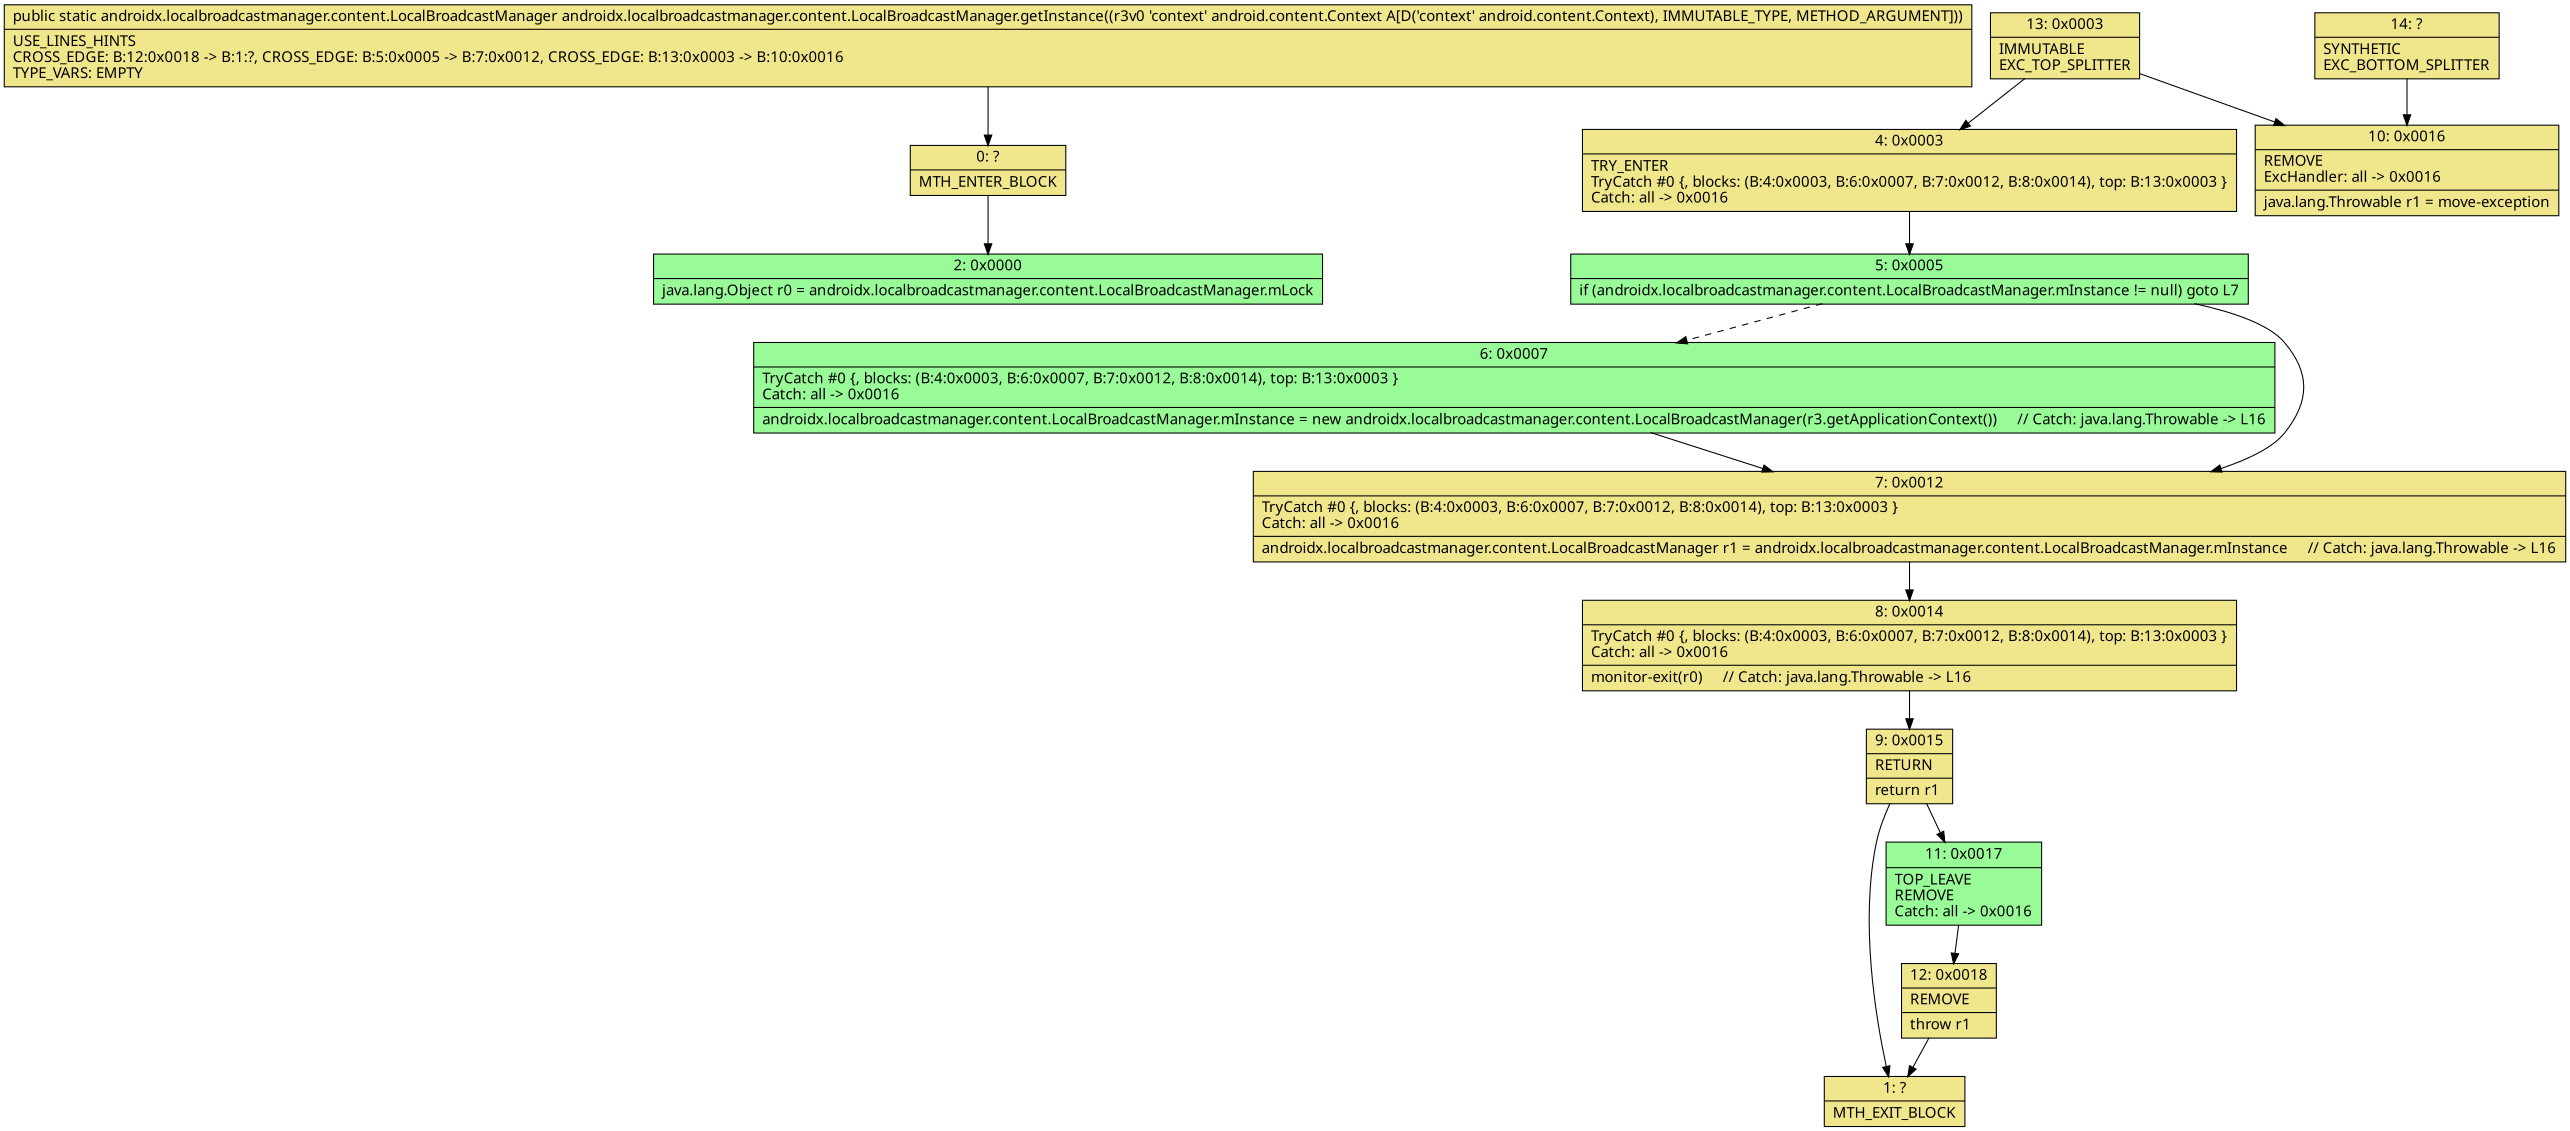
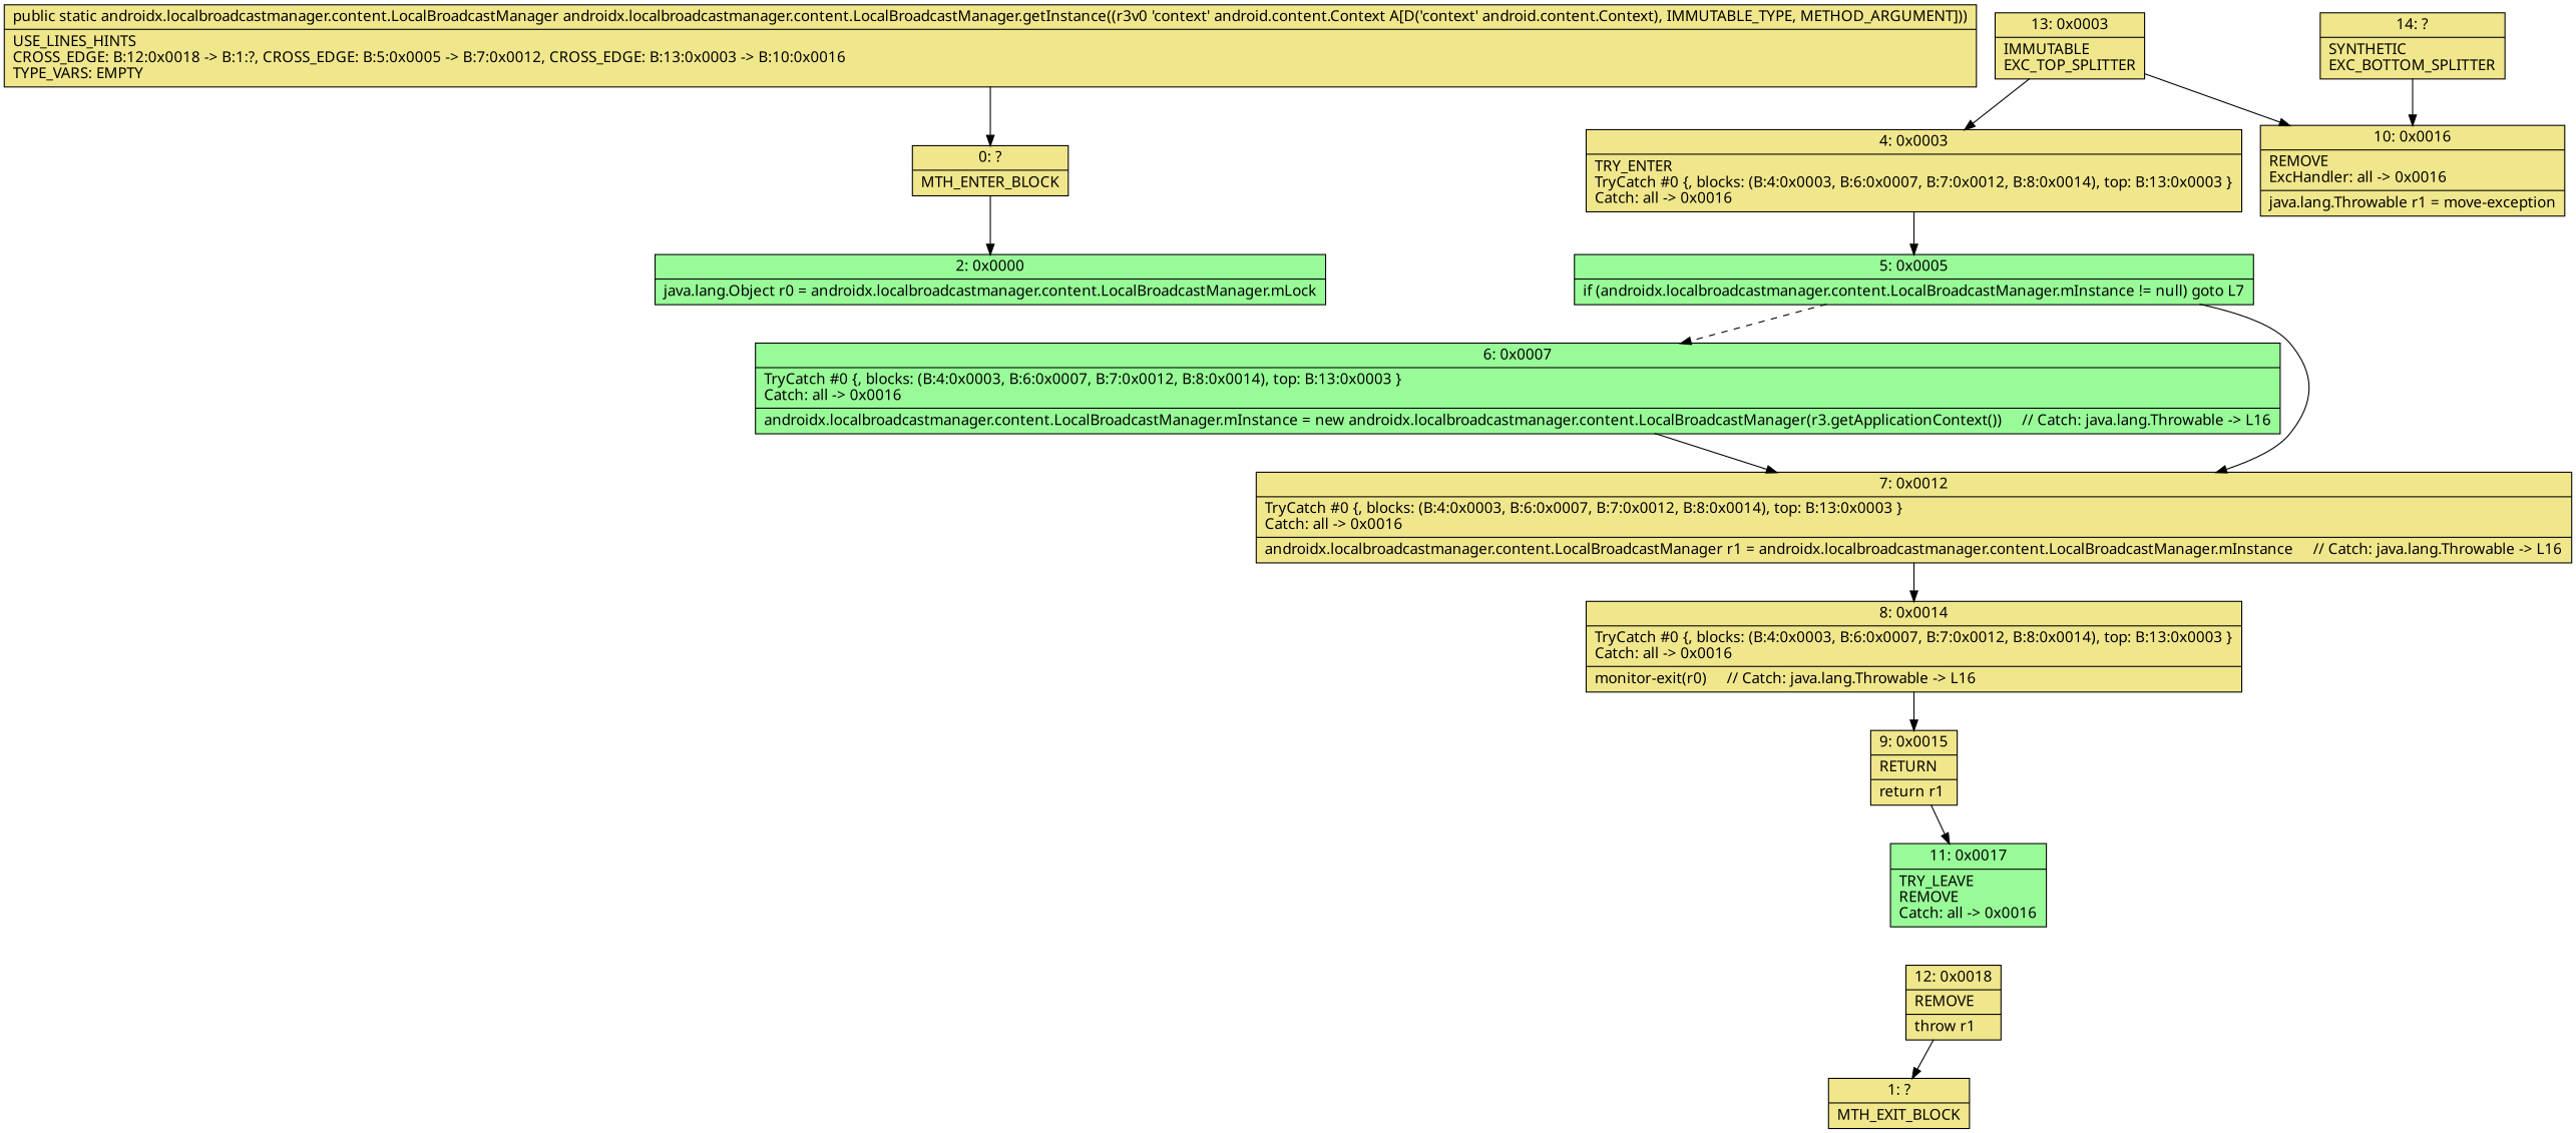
  digraph {
    fontname="Noto Sans"
    node [fillcolor=khaki fontname="Noto Sans" shape=record style=filled]
    edge [fontname="Noto Sans"]
    n1 [label="{0\:\ ?|MTH_ENTER_BLOCK\l}"]
    n2 [fillcolor=palegreen label="{2\:\ 0x0000|java.lang.Object r0 = androidx.localbroadcastmanager.content.LocalBroadcastManager.mLock\l}"]
    n3 [label="{13\:\ 0x0003|IMMUTABLE\lEXC_TOP_SPLITTER\l}"]
    n4 [label="{4\:\ 0x0003|TRY_ENTER\lTryCatch #0 \{, blocks: (B:4:0x0003, B:6:0x0007, B:7:0x0012, B:8:0x0014), top: B:13:0x0003 \}\lCatch: all \-\> 0x0016\l}"]
    n5 [label="{10\:\ 0x0016|REMOVE\lExcHandler: all \-\> 0x0016\l|java.lang.Throwable r1 = move\-exception\l}"]
    n6 [fillcolor=palegreen label="{5\:\ 0x0005|if (androidx.localbroadcastmanager.content.LocalBroadcastManager.mInstance != null) goto L7\l}"]
    n7 [fillcolor=palegreen label="{6\:\ 0x0007|TryCatch #0 \{, blocks: (B:4:0x0003, B:6:0x0007, B:7:0x0012, B:8:0x0014), top: B:13:0x0003 \}\lCatch: all \-\> 0x0016\l|androidx.localbroadcastmanager.content.LocalBroadcastManager.mInstance = new androidx.localbroadcastmanager.content.LocalBroadcastManager(r3.getApplicationContext())     \/\/ Catch: java.lang.Throwable \-\> L16\l}"]
    n8 [label="{7\:\ 0x0012|TryCatch #0 \{, blocks: (B:4:0x0003, B:6:0x0007, B:7:0x0012, B:8:0x0014), top: B:13:0x0003 \}\lCatch: all \-\> 0x0016\l|androidx.localbroadcastmanager.content.LocalBroadcastManager r1 = androidx.localbroadcastmanager.content.LocalBroadcastManager.mInstance     \/\/ Catch: java.lang.Throwable \-\> L16\l}"]
    n9 [label="{8\:\ 0x0014|TryCatch #0 \{, blocks: (B:4:0x0003, B:6:0x0007, B:7:0x0012, B:8:0x0014), top: B:13:0x0003 \}\lCatch: all \-\> 0x0016\l|monitor\-exit(r0)     \/\/ Catch: java.lang.Throwable \-\> L16\l}"]
    n10 [label="{9\:\ 0x0015|RETURN\l|return r1\l}"]
    n11 [label="{1\:\ ?|MTH_EXIT_BLOCK\l}"]
-   n12 [fillcolor=palegreen label="{11\:\ 0x0017|TOP_LEAVE\lREMOVE\lCatch: all \-\> 0x0016\l}"]
+   n12 [fillcolor=palegreen label="{11\:\ 0x0017|TRY_LEAVE\lREMOVE\lCatch: all \-\> 0x0016\l}"]
    n13 [label="{14\:\ ?|SYNTHETIC\lEXC_BOTTOM_SPLITTER\l}"]
    n14 [label="{12\:\ 0x0018|REMOVE\l|throw r1\l}"]
    n15 [label="{public static androidx.localbroadcastmanager.content.LocalBroadcastManager androidx.localbroadcastmanager.content.LocalBroadcastManager.getInstance((r3v0 'context' android.content.Context A[D('context' android.content.Context), IMMUTABLE_TYPE, METHOD_ARGUMENT]))  | USE_LINES_HINTS\lCROSS_EDGE: B:12:0x0018 \-\> B:1:?, CROSS_EDGE: B:5:0x0005 \-\> B:7:0x0012, CROSS_EDGE: B:13:0x0003 \-\> B:10:0x0016\lTYPE_VARS: EMPTY\l}"]
    n1 -> n2
    n3 -> n4
    n3 -> n5
    n4 -> n6
    n6 -> n7 [style=dashed]
    n6 -> n8
    n7 -> n8
    n8 -> n9
    n9 -> n10
-   n10 -> n11
    n10 -> n12
-   n12 -> n14
    n13 -> n5
    n14 -> n11
    n15 -> n1
  }
